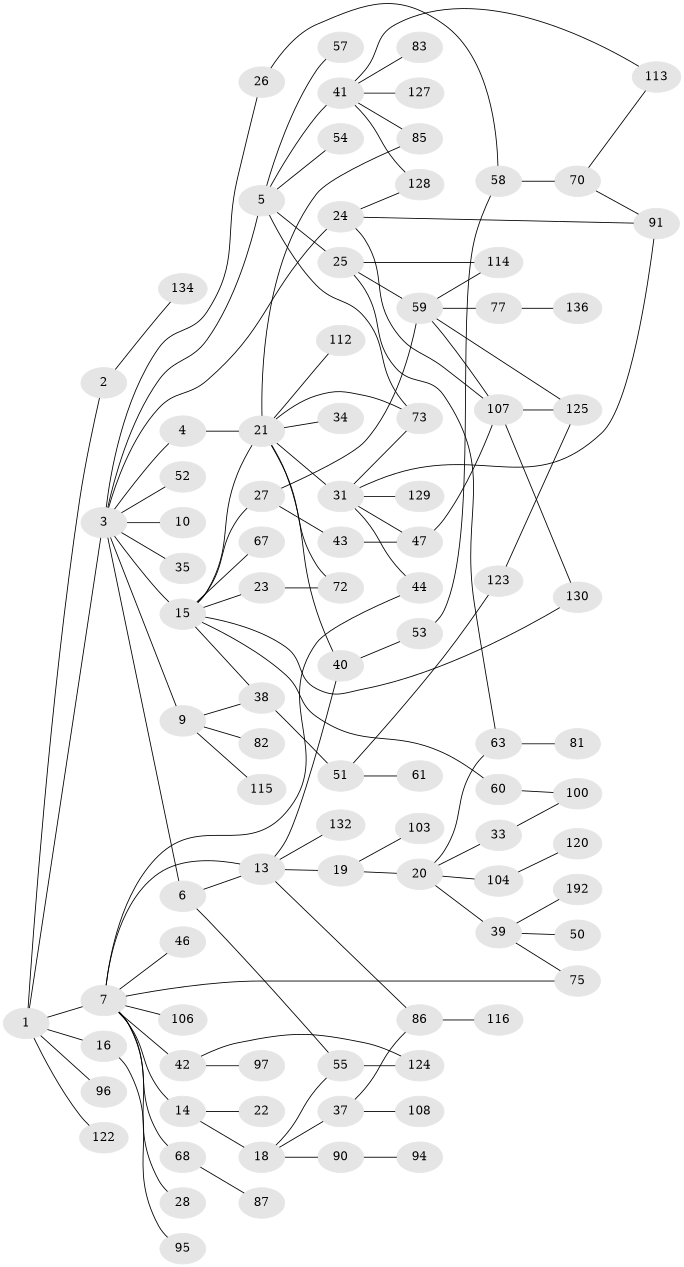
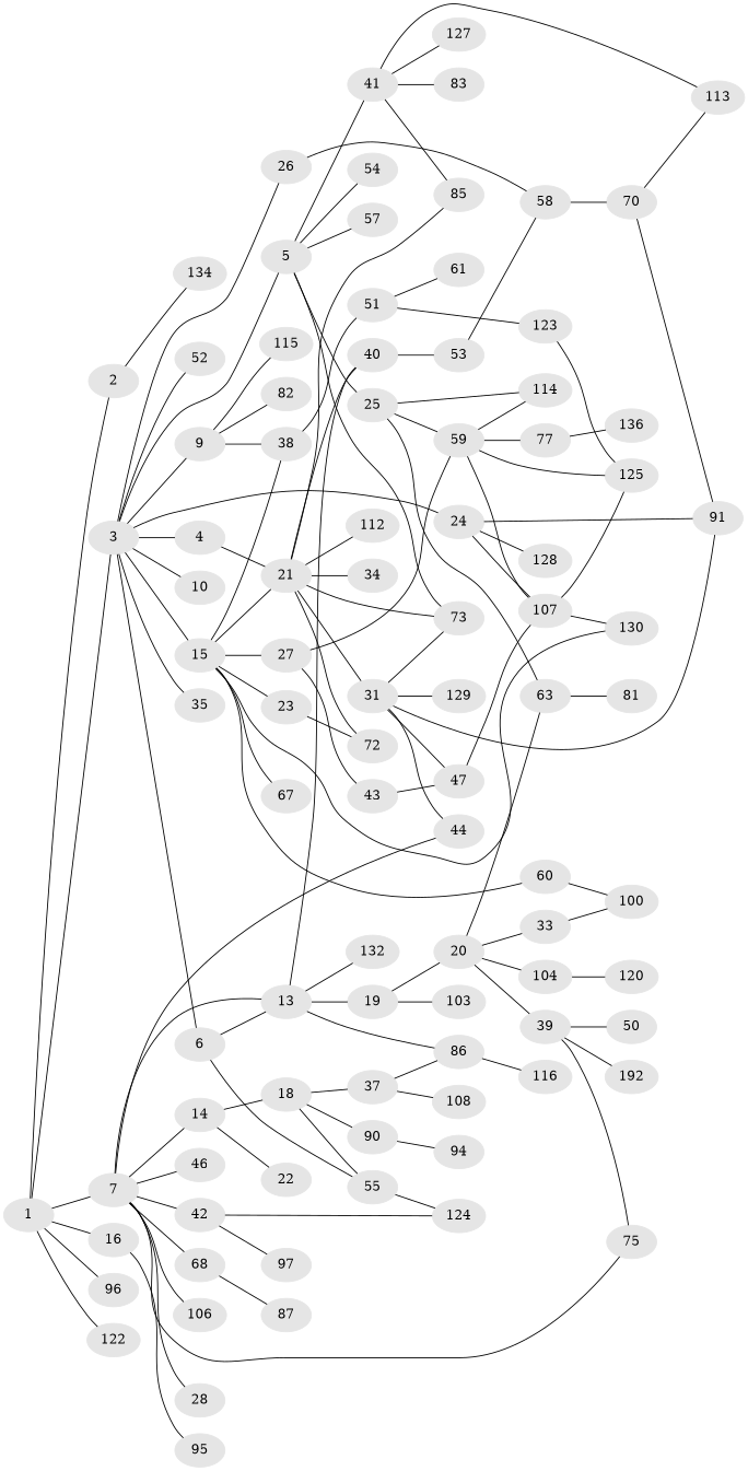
  graph {
    rankdir=LR
    node [color=gray90 style=filled]
    1 [super="+99"]
    2 [super="+105"]
    3 [super="+8"]
    7 [super="+93"]
    16 [super="+82"]
    96
    122 [super="+133"]
    134
    4
    5 [super="+11"]
    6
    9 [super="+62"]
    10
    15 [super="+17"]
    24 [super="+36"]
    26
    35 [super="+118"]
    52
    13 [super="+76"]
    14
    28
    42
    44
    46 [super="+65"]
    68
    75
    106
    95
    21 [super="+45"]
    25 [super="+30"]
    41 [super="+64"]
    54
    57 [super="+89"]
    73 [super="+84"]
    55 [super="+71"]
    n36 [label=82 super="+79"]
    38 [super="+49"]
    115
    23 [super="+29"]
    27
    60 [super="+101"]
    67
    130 [super="+131"]
    91
    107 [super="+111"]
    128 [super="+135"]
    58 [super="+78"]
    40
    31 [super="+126"]
    34
    72
    85
    112
    63
    59 [super="+121"]
    114
    83
    113
    127
    19 [super="+80"]
    86 [super="+109"]
    132
    124
    18 [super="+32"]
    22
    97
    87
    51 [super="+56"]
    20 [super="+48"]
    103
    53 [super="+88"]
    116
    37
    90
    43 [super="+74"]
    100 [super="+117"]
    108
    94
    33
    39 [super="+69"]
    104 [super="+119"]
    50
    n83 [label=192]
    81 [super="+98"]
    120
    47
    129
    125
    77 [super="+92"]
    70 [super="+110"]
    61 [super="+66"]
    123
    136
    1 -- 2
    1 -- 3
    1 -- 7
    1 -- 16
    1 -- 96
    1 -- 122
    2 -- 134
    3 -- 4
    3 -- 5
    3 -- 6
    3 -- 9
    3 -- 10
    3 -- 15
    3 -- 24
    3 -- 26
    3 -- 35
    3 -- 52
    7 -- 13
    7 -- 14
    7 -- 28
    7 -- 42
    7 -- 44
    7 -- 46
    7 -- 68
    7 -- 75
    7 -- 106
    16 -- 95
    4 -- 21
    5 -- 25
    5 -- 41
    5 -- 54
    5 -- 57
    5 -- 73
    6 -- 13
    6 -- 55
    9 -- n36
    9 -- 38
    9 -- 115
    15 -- 21
    15 -- 38
    15 -- 23
    15 -- 27
    15 -- 60
    15 -- 67
    15 -- 130
    24 -- 91
    24 -- 107
    24 -- 128
    26 -- 58
    13 -- 40
    13 -- 19
    13 -- 86
    13 -- 132
    14 -- 18
    14 -- 22
    42 -- 124
    42 -- 97
    68 -- 87
    21 -- 73
    21 -- 40
    21 -- 31
    21 -- 34
    21 -- 72
    21 -- 85
    21 -- 112
    25 -- 63
    25 -- 59
    25 -- 114
-   41 -- 128
    41 -- 85
    41 -- 83
    41 -- 113
    41 -- 127
    55 -- 124
    38 -- 51
    23 -- 72
    27 -- 59
    27 -- 43
    60 -- 100
    107 -- 130
    107 -- 125
    58 -- 70
    40 -- 53
    31 -- 44
    31 -- 73
    31 -- 91
    31 -- 47
    31 -- 129
    63 -- 81
    59 -- 107
    59 -- 114
    59 -- 125
    59 -- 77 [weight=2]
    19 -- 20
    19 -- 103
    86 -- 116
    18 -- 55
    18 -- 37
    18 -- 90
    51 -- 61
    51 -- 123
    20 -- 63
    20 -- 33
    20 -- 39
    20 -- 104
    53 -- 58
    37 -- 86
    37 -- 108
    90 -- 94
    43 -- 47
    33 -- 100
    39 -- 75
    39 -- 50
    39 -- n83
    104 -- 120
    47 -- 107
    77 -- 136
    70 -- 91
    70 -- 113
    123 -- 125
  }
